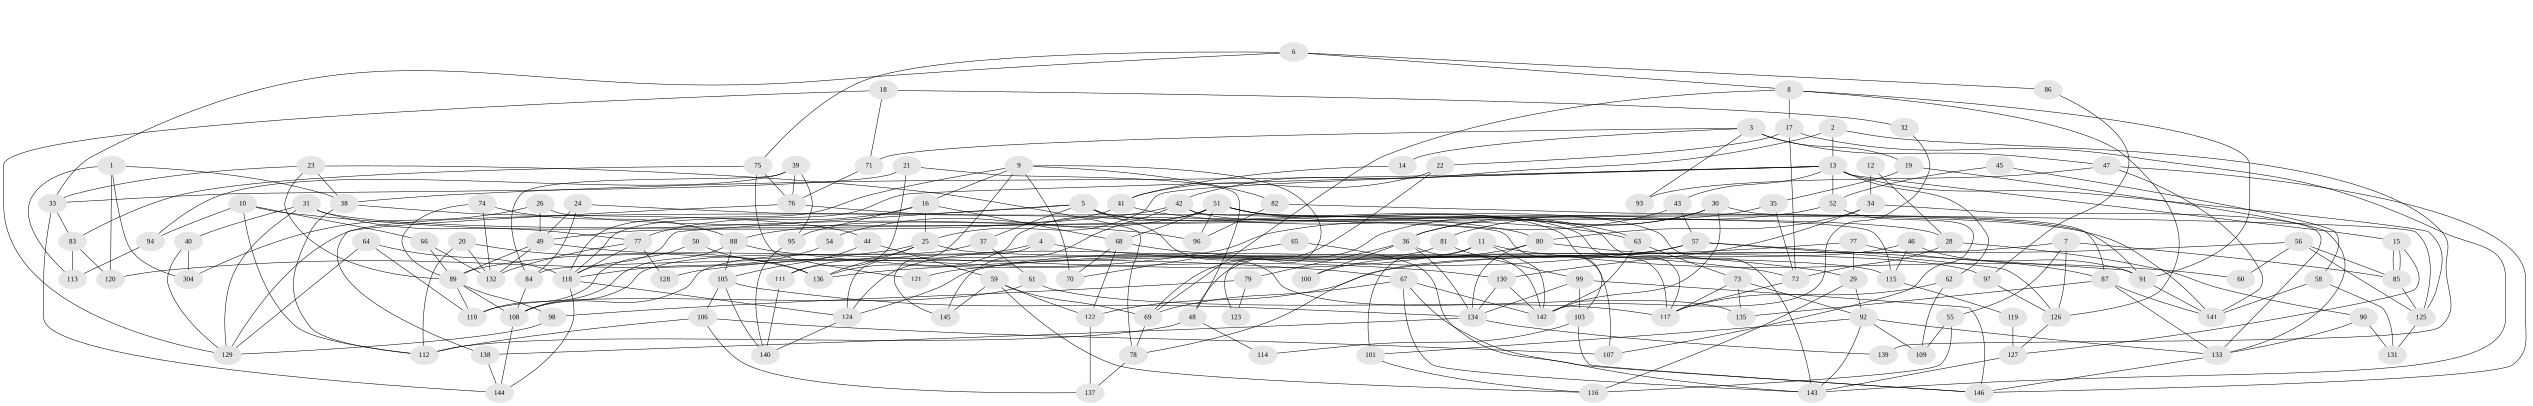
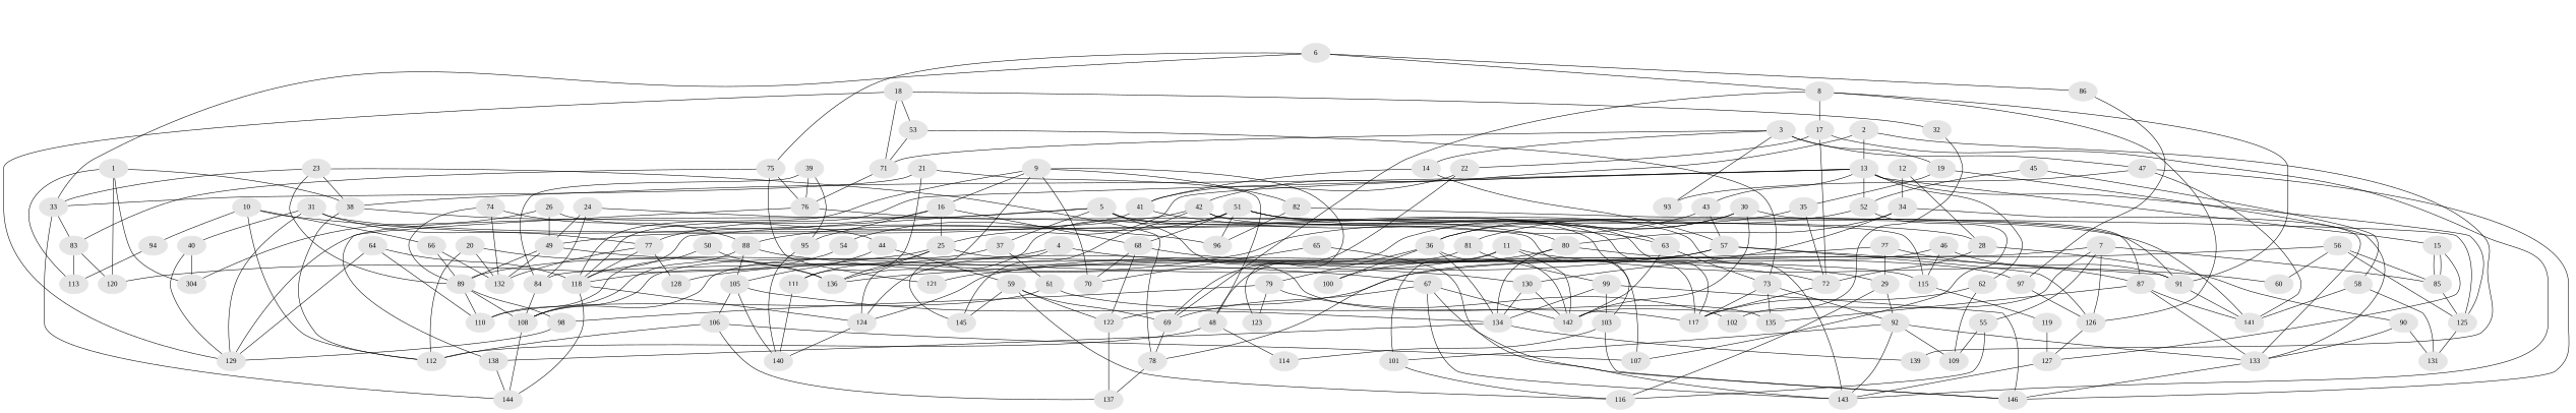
  graph {
    fontname="Liberation Serif"
    node [color=gray90 fontname="Liberation Serif" style=filled]
    edge [fontname="Liberation Serif"]
    1
    38
    n3 [label=304]
    113
    120
    112
    44
    2
    13
    42
    139
    118
    15
    25
    43
    52
    62
    125
    117
    145
    115
    88
    3
    14
    19
    47
    71
    93
    41
    57
    35
    133
    141
    146
    76
    4
    29
    108
    124
    92
    116
    144
    140
    5
    37
    107
    129
    135
    61
    6
    8
    33
    75
    86
    126
    17
    69
    91
    83
    121
    97
    7
    55
    84
    85
+   102
    109
    127
    22
    72
    143
    78
    9
    16
    70
    82
    123
    68
    77
    95
    96
    10
    66
    94
    89
    132
    11
    60
    101
    142
    110
    98
    12
    28
    34
    90
    80
    130
    136
    111
    128
    81
    131
    49
    63
    122
    18
    32
+   53
    73
    36
    20
    21
    48
    114
    23
    137
    24
    103
    67
    119
    26
    27
    87
    30
    79
    100
    134
    31
    40
    138
    59
    105
    39
    106
    45
    58
    46
    50
    51
    54
    99
    56
    64
    65
    74
    1 -- 38
    1 -- n3
    1 -- 113
    1 -- 120
    38 -- 112
    38 -- 44
    44 -- 59
    44 -- 105
    2 -- 13
    2 -- 42
    2 -- 139
    13 -- 38
    13 -- 118
    13 -- 15
    13 -- 25
    13 -- 43
    13 -- 52
    13 -- 62
    13 -- 125
    42 -- 117
    42 -- 145
    42 -- 115
    42 -- 88
    118 -- 124
    118 -- 144
    15 -- 85
    15 -- 85
    15 -- 127
    25 -- 120
    25 -- 115
    25 -- 136
    25 -- 111
    43 -- 57
    43 -- 128
    52 -- 107
    52 -- 81
    62 -- 117
    62 -- 109
    125 -- 131
    115 -- 119
    88 -- 108
    88 -- 130
    88 -- 105
    3 -- 14
    3 -- 19
    3 -- 47
    3 -- 71
    3 -- 93
    14 -- 41
+   14 -- 57
    19 -- 35
    19 -- 133
    47 -- 93
    47 -- 141
    47 -- 146
    71 -- 76
    41 -- 49
    41 -- 63
    57 -- 124
    57 -- 126
    57 -- 91
    57 -- 121
    35 -- 72
    35 -- 36
    133 -- 146
    76 -- 80
    76 -- 138
    4 -- 29
    4 -- 108
    4 -- 124
    29 -- 92
    29 -- 116
    108 -- 144
    124 -- 140
    92 -- 133
    92 -- 109
    92 -- 143
    92 -- 101
    5 -- 118
    5 -- 117
    5 -- 37
    5 -- 107
    5 -- 129
    5 -- 135
    37 -- 108
    37 -- 61
    61 -- 117
    61 -- 110
    6 -- 8
    6 -- 33
    6 -- 75
    6 -- 86
    8 -- 126
    8 -- 17
    8 -- 69
    8 -- 91
    33 -- 144
    33 -- 83
    75 -- 76
    75 -- 83
    75 -- 121
    86 -- 97
    126 -- 127
    17 -- 22
    17 -- 72
    17 -- 143
    69 -- 78
    91 -- 141
    83 -- 113
    83 -- 120
    97 -- 126
    7 -- 126
    7 -- 55
    7 -- 84
    7 -- 85
+   7 -- 102
    55 -- 116
    55 -- 109
    84 -- 108
    85 -- 125
    127 -- 143
    22 -- 41
    22 -- 69
    72 -- 117
    78 -- 137
    9 -- 118
    9 -- 145
    9 -- 16
    9 -- 70
    9 -- 82
    9 -- 123
    16 -- 25
    16 -- 68
    16 -- 77
    16 -- 95
    82 -- 125
    82 -- 96
    68 -- 72
    68 -- 70
    68 -- 122
    77 -- 118
    77 -- 132
    77 -- 128
    95 -- 140
    10 -- 112
    10 -- 96
    10 -- 66
    10 -- 94
    66 -- 89
    66 -- 132
    94 -- 113
    89 -- 108
    89 -- 110
    89 -- 98
    11 -- 89
    11 -- 60
    11 -- 101
    11 -- 142
    101 -- 116
    98 -- 129
    12 -- 28
    12 -- 34
    28 -- 72
    28 -- 90
    34 -- 133
    34 -- 80
    34 -- 130
    90 -- 133
    90 -- 131
    80 -- 97
    80 -- 100
    80 -- 134
    130 -- 142
    130 -- 134
    111 -- 140
    81 -- 124
    81 -- 99
    49 -- 89
    49 -- 132
    49 -- 67
    63 -- 142
    63 -- 73
    122 -- 137
    18 -- 71
    18 -- 129
    18 -- 32
+   18 -- 53
    32 -- 142
+   53 -- 71
+   53 -- 73
    73 -- 117
    73 -- 92
    73 -- 135
    36 -- 142
    36 -- 79
    36 -- 100
    36 -- 134
    20 -- 112
    20 -- 132
    20 -- 136
    21 -- 33
    21 -- 111
    21 -- 48
    48 -- 112
    48 -- 114
    23 -- 38
    23 -- 33
    23 -- 78
    23 -- 89
    24 -- 84
    24 -- 49
    24 -- 103
    103 -- 146
    103 -- 114
    67 -- 146
    67 -- 69
    67 -- 143
    67 -- 142
    119 -- 127
    26 -- n3
    26 -- 28
    26 -- 49
    27 -- 29
    27 -- 136
    27 -- 87
    87 -- 133
    87 -- 141
    87 -- 135
    30 -- 142
    30 -- 36
    30 -- 48
    30 -- 87
+   79 -- 102
    79 -- 123
    79 -- 98
    134 -- 139
    134 -- 138
    31 -- 141
    31 -- 129
    31 -- 77
    31 -- 40
    40 -- n3
    40 -- 129
    138 -- 144
    59 -- 145
    59 -- 116
    59 -- 69
    59 -- 122
    105 -- 140
    105 -- 134
    105 -- 106
    39 -- 76
    39 -- 84
    39 -- 95
-   39 -- 94
    106 -- 112
    106 -- 107
    106 -- 137
    45 -- 52
    45 -- 58
    58 -- 141
    58 -- 131
    46 -- 115
    46 -- 91
    46 -- 78
    50 -- 110
    50 -- 136
    51 -- 91
    51 -- 143
    51 -- 68
    51 -- 96
    51 -- 136
    51 -- 63
    51 -- 54
    54 -- 118
    99 -- 146
    99 -- 103
    99 -- 134
    56 -- 125
    56 -- 85
    56 -- 60
    56 -- 122
    64 -- 118
    64 -- 129
    64 -- 110
    65 -- 143
    65 -- 70
    74 -- 88
    74 -- 89
    74 -- 132
  }
